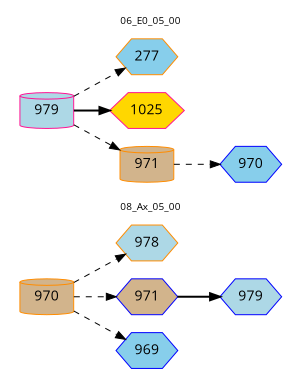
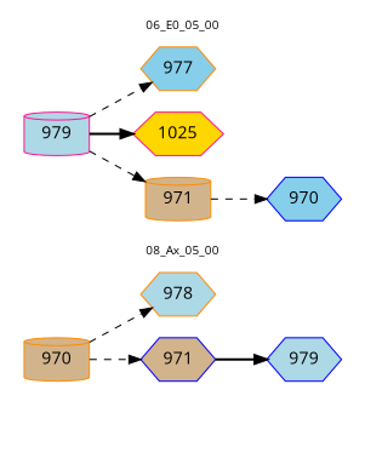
  digraph {
    fontname="Open Sans"
    rankdir=LR
    node [color=darkorange fillcolor=tan fontname="Open Sans" shape=hexagon style=filled]
    edge [color=black fontname="Open Sans" style=dashed]
    n1 [label=970 shape=cylinder]
-   n2 [color=blue fillcolor=skyblue label=969]
    n3 [color=blue label=971]
    n4 [fillcolor=lightblue label=978]
    n5 [color=blue fillcolor=lightblue label=979]
    n6 [color=deeppink fillcolor=lightblue label=979 shape=cylinder]
    n7 [label=971 shape=cylinder]
    n8 [color=deeppink fillcolor=gold label=1025]
-   n9 [fillcolor=skyblue label=277]
+   n9 [fillcolor=skyblue label=977]
    n10 [color=blue fillcolor=skyblue label=970]
    subgraph cluster_1 {
      color=white
      fontsize=10
      label="08_Ax_05_00"
      n1
-     n2
      n3
      n4
      n5
    }
    subgraph cluster_2 {
      color=white
      fontsize=10
      label="06_E0_05_00"
      n6
      n7
      n8
      n9
      n10
    }
-   n1 -> n2
    n1 -> n3
    n1 -> n4
    n3 -> n5 [style=bold]
    n6 -> n7
    n6 -> n8 [style=bold]
    n6 -> n9
    n7 -> n10
  }
